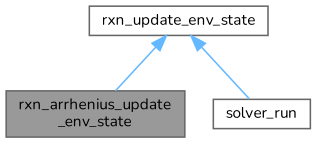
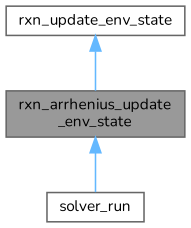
  digraph {
    fontname=Nunito
    rankdir=TB
    node [color=grey40 fillcolor=white fontname=Nunito fontsize=10 shape=box style=filled]
    edge [color=steelblue1 dir=back fontname=Nunito fontsize=10 labelfontname=Helvetica labelfontsize=10 style=solid]
    n1 [color=gray40 fillcolor=grey60 fontcolor=black height=0.2 label="rxn_arrhenius_update\l_env_state" width=0.4]
    n2 [height=0.2 label=rxn_update_env_state width=0.4]
    n3 [height=0.2 label=solver_run width=0.4]
    n2 -> n1
-   n2 -> n3
+   n1 -> n3
  }
